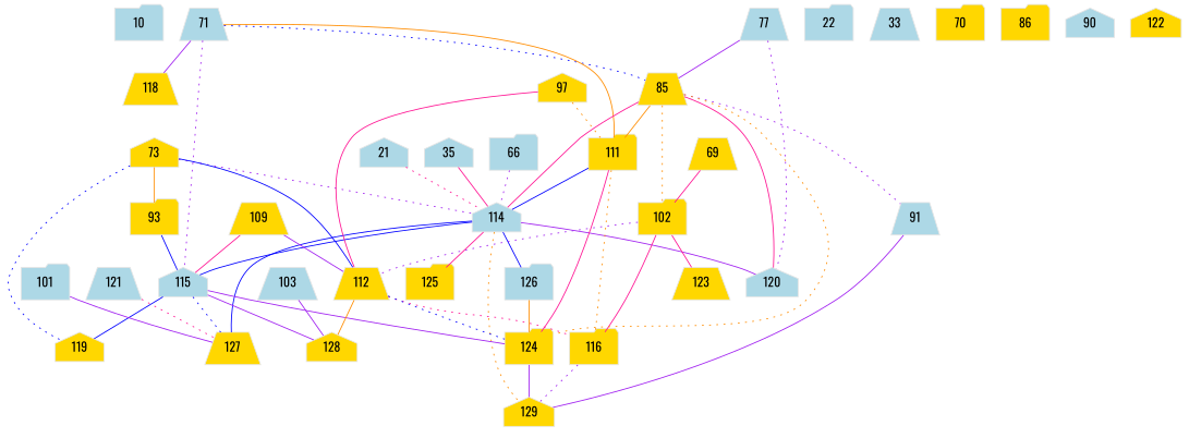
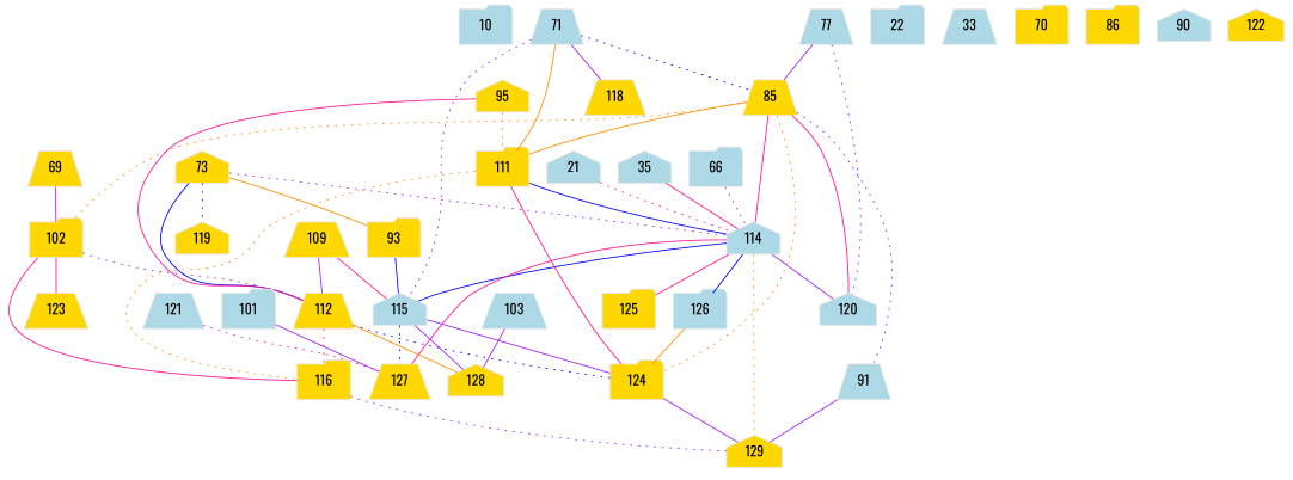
  graph {
    fontname=Oswald
    node [color=gray90 fillcolor=gold fontname=Oswald shape=folder style=filled]
    edge [color=purple fontname=Oswald style=solid]
    10 [fillcolor=lightblue]
    114 [fillcolor=lightblue shape=house super="+1+16+3+57+89+82+110"]
    115 [fillcolor=lightblue shape=house super="+58+98+15+113+72+97"]
    120 [fillcolor=lightblue shape=house super="+38+74"]
    129 [shape=house super="+2+19+76+12+49"]
    127 [shape=trapezium super="+64+94"]
    125 [super="+39"]
    126 [fillcolor=lightblue]
    21 [fillcolor=lightblue shape=house]
    22 [fillcolor=lightblue]
    33 [fillcolor=lightblue shape=trapezium]
    35 [fillcolor=lightblue shape=house]
    66 [fillcolor=lightblue]
    69 [shape=trapezium super="+17"]
    102 [super="+11+23+81"]
    112 [shape=trapezium super="+65+44"]
    116 [super="+56"]
    123 [shape=trapezium super="+6"]
    70
    71 [fillcolor=lightblue shape=trapezium super="+55"]
    85 [shape=trapezium super="+7+84"]
    111 [super="+75"]
    118 [shape=trapezium]
    91 [fillcolor=lightblue shape=trapezium super="+47"]
    124 [super="+61+88+117+108"]
    119 [shape=house]
    128 [shape=house super="+9+28"]
    73 [shape=house super="+30"]
    93
    77 [fillcolor=lightblue shape=trapezium]
    86
    90 [fillcolor=lightblue shape=house]
-   95 [shape=house super="+87" label=97]
+   95 [shape=house super="+87"]
    101 [fillcolor=lightblue]
    103 [fillcolor=lightblue shape=trapezium]
    109 [shape=trapezium super="+37"]
    121 [fillcolor=lightblue shape=trapezium super="+24"]
    122 [shape=house]
    114 -- 115 [color=blue]
    114 -- 120 [weight=6]
    114 -- 129 [color=darkorange style=dotted weight=4]
-   114 -- 127 [color=blue weight=4]
+   114 -- 127 [color=deeppink weight=4]
    114 -- 125 [color=deeppink]
    114 -- 126 [color=blue]
    115 -- 127 [color=blue style=dotted]
    115 -- 124 [weight=3]
-   115 -- 119 [color=blue]
    115 -- 128
    126 -- 124 [color=darkorange weight=5]
    21 -- 114 [color=deeppink style=dotted]
    35 -- 114 [color=deeppink]
    66 -- 114 [style=dotted]
    69 -- 102 [color=deeppink]
    102 -- 112 [style=dotted]
    102 -- 116 [color=deeppink]
    102 -- 123 [color=deeppink]
    112 -- 116 [color=deeppink style=dotted weight=3]
    112 -- 124 [color=blue style=dotted weight=4]
    112 -- 128 [color=darkorange weight=2]
    116 -- 129 [style=dotted]
    71 -- 115 [style=dotted weight=2]
    71 -- 85 [color=blue style=dotted]
    71 -- 111 [color=darkorange]
    71 -- 118
    85 -- 114 [color=deeppink weight=4]
    85 -- 120 [color=deeppink]
    85 -- 102 [color=darkorange style=dotted weight=2]
    85 -- 111 [color=darkorange]
    85 -- 91 [style=dotted]
    85 -- 124 [color=darkorange style=dotted]
    111 -- 114 [color=blue]
    111 -- 116 [color=darkorange style=dotted]
    111 -- 124 [color=deeppink weight=2]
    91 -- 129
    124 -- 129 [weight=3]
    73 -- 114 [style=dotted]
    73 -- 112 [color=blue weight=2]
    73 -- 119 [color=blue style=dotted]
    73 -- 93 [color=darkorange]
    93 -- 115 [color=blue]
    77 -- 120 [style=dotted]
    77 -- 85
    95 -- 112 [color=deeppink]
    95 -- 111 [color=darkorange style=dotted weight=2]
    101 -- 127
    103 -- 128
    109 -- 115 [color=deeppink]
    109 -- 112
    121 -- 127 [color=deeppink style=dotted]
  }
